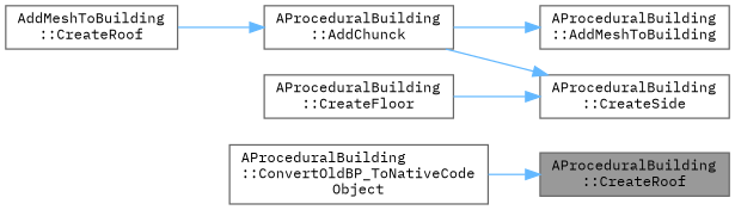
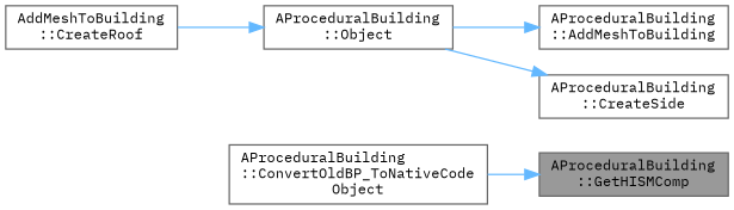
  digraph {
    fontname="IBM Plex Mono"
    rankdir=RL
    node [color=grey40 fillcolor=white fontname="IBM Plex Mono" fontsize=10 shape=box style=filled]
    edge [color=steelblue1 dir=back fontname="IBM Plex Mono" fontsize=10 labelfontname=Helvetica labelfontsize=10 style=solid]
-   n1 [color=gray40 fillcolor=grey60 fontcolor=black height=0.2 label="AProceduralBuilding\l::CreateRoof" width=0.4]
+   n1 [color=gray40 fillcolor=grey60 fontcolor=black height=0.2 label="AProceduralBuilding\l::GetHISMComp" width=0.4]
    n2 [height=0.2 label="AProceduralBuilding\l::ConvertOldBP_ToNativeCode\lObject" width=0.4]
    n3 [height=0.2 label="AProceduralBuilding\l::AddMeshToBuilding" width=0.4]
-   n4 [height=0.2 label="AProceduralBuilding\l::AddChunck" width=0.4]
+   n4 [height=0.2 label="AProceduralBuilding\l::Object" width=0.4]
    n5 [height=0.2 label="AddMeshToBuilding\l::CreateRoof" width=0.4]
    n6 [height=0.2 label="AProceduralBuilding\l::CreateSide" width=0.4]
-   n7 [height=0.2 label="AProceduralBuilding\l::CreateFloor" width=0.4]
    n1 -> n2
    n3 -> n4
    n4 -> n5
    n6 -> n4
-   n6 -> n7
  }
